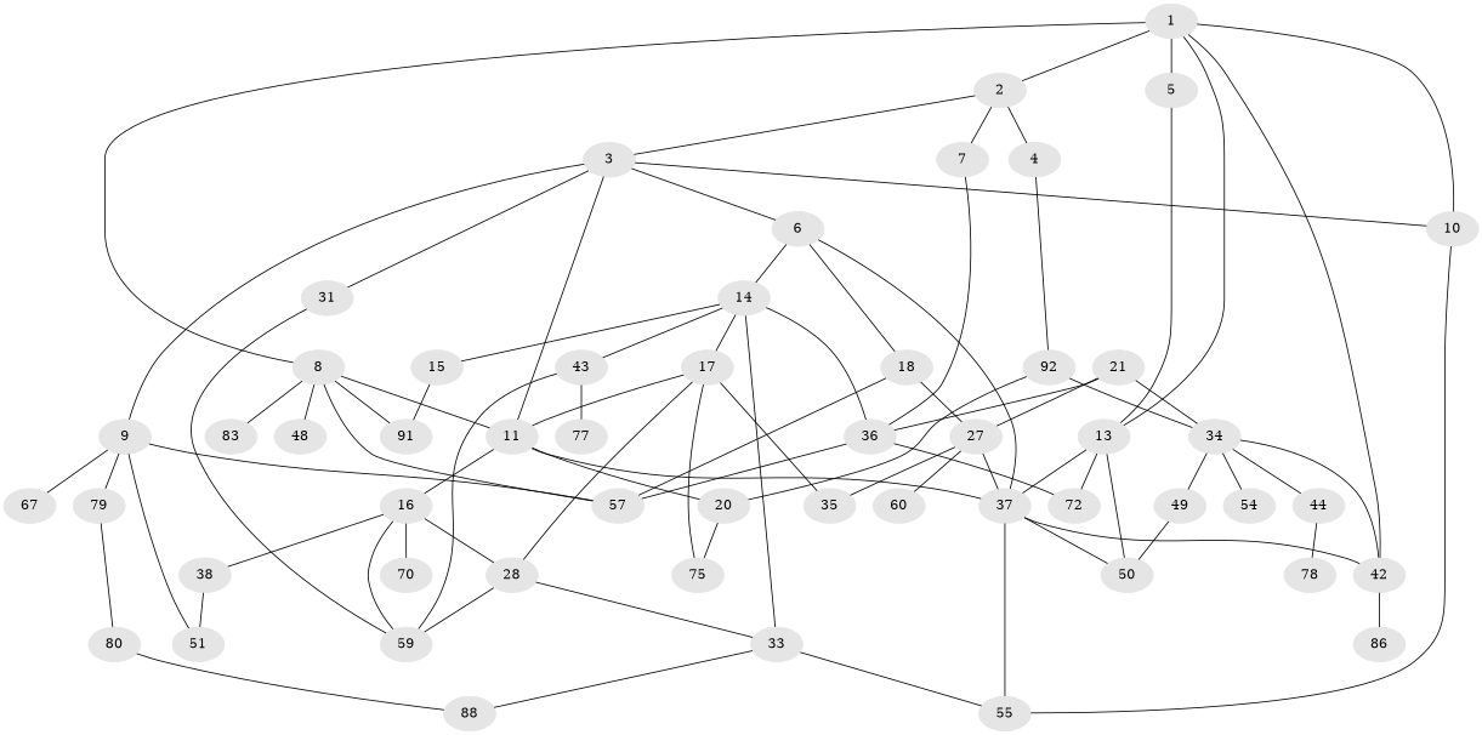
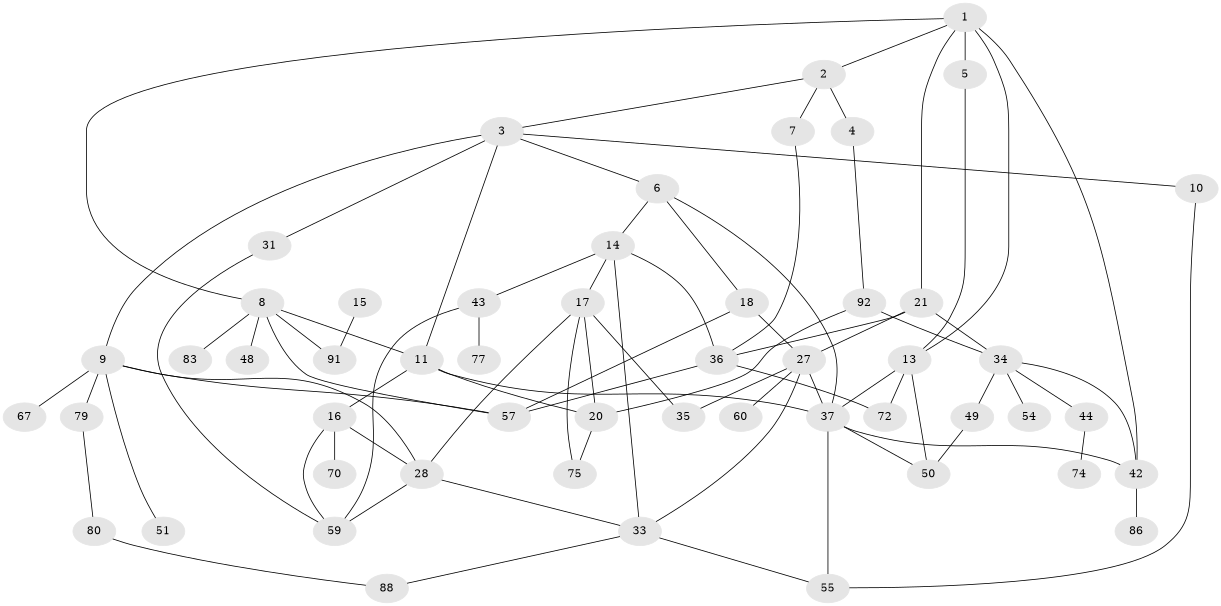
  graph {
    node [color=gray90 style=filled]
    1
    2
    5
    8 [super="+25"]
    13 [super="+24"]
    21 [super="+23"]
    42 [super="+63"]
    3
    4
    7
    11 [super="+32"]
    n12 [label=91 super="+58"]
    48 [super="+52"]
    n14 [label=57 super="+84"]
    83
    37 [super="+69"]
    50 [super="+81"]
    72
    36 [super="+56+40"]
    34 [super="+47"]
    27 [super="+68+29+61"]
    86
    6
    9 [super="+22+76"]
    10
    31 [super="+45+46"]
    n27 [label=92]
    14
    18 [super="+30"]
    28
    51
    67
    79
    55 [super="+66"]
    16
    20 [super="+65+26"]
    59 [super="+64"]
    15
    17 [super="+39+19"]
    33
    43 [super="+62"]
    80
-   38
    70
    75
    44
    49
    54
    35
    88
    77
    60
-   74 [label=78]
+   74
    1 -- 2
    1 -- 5
    1 -- 8
    1 -- 13
-   1 -- 10
+   1 -- 21
    1 -- 42
    2 -- 3
    2 -- 4
    2 -- 7
    5 -- 13
    8 -- 11
    8 -- n12
    8 -- 48
    8 -- n14
    8 -- 83
    13 -- 37 [weight=2]
    13 -- 50
    13 -- 72
    21 -- 36
    21 -- 34
    21 -- 27
    42 -- 86
    3 -- 11
    3 -- 6
    3 -- 9
    3 -- 10
    3 -- 31
    4 -- n27
    7 -- 36
    11 -- 37
    11 -- 16
    11 -- 20
    37 -- 42
    37 -- 50
    37 -- 55
    36 -- n14
    36 -- 72
    34 -- 42
    34 -- 44
    34 -- 49
    34 -- 54
    27 -- 37
+   27 -- 33
    27 -- 35
    27 -- 60
    6 -- 37
    6 -- 14
    6 -- 18
    9 -- n14
+   9 -- 28
    9 -- 51
    9 -- 67
    9 -- 79
    10 -- 55
    31 -- 59
    n27 -- 34
    n27 -- 20
    14 -- 36
-   14 -- 15
    14 -- 17
    14 -- 33
    14 -- 43
    18 -- n14
    18 -- 27
    28 -- 59
    28 -- 33
    79 -- 80
    16 -- 28
    16 -- 59
-   16 -- 38
    16 -- 70
    20 -- 75
    15 -- n12
    17 -- 28
-   17 -- 11
+   17 -- 20
    17 -- 75
    17 -- 35
    33 -- 55
    33 -- 88
    43 -- 59
    43 -- 77
    80 -- 88
-   38 -- 51
    44 -- 74
    49 -- 50
  }
